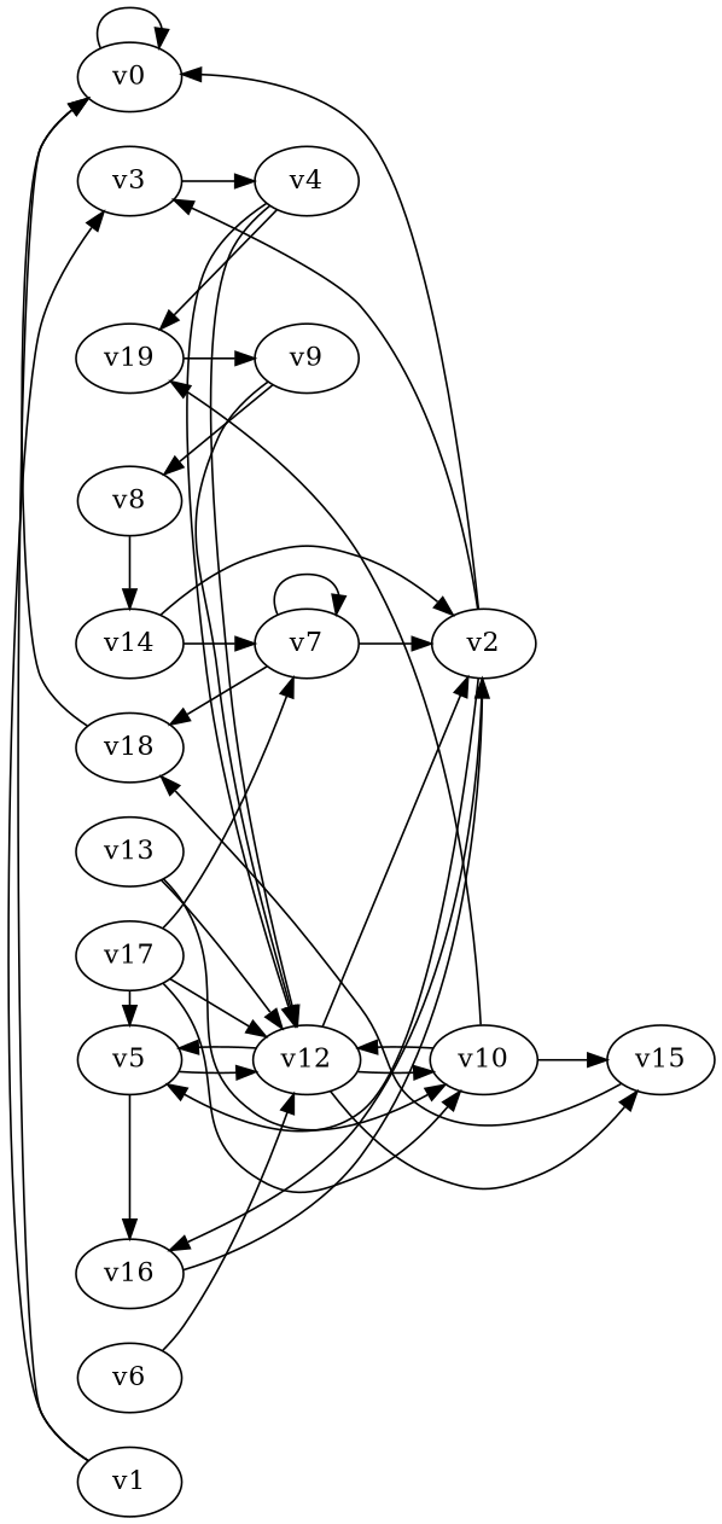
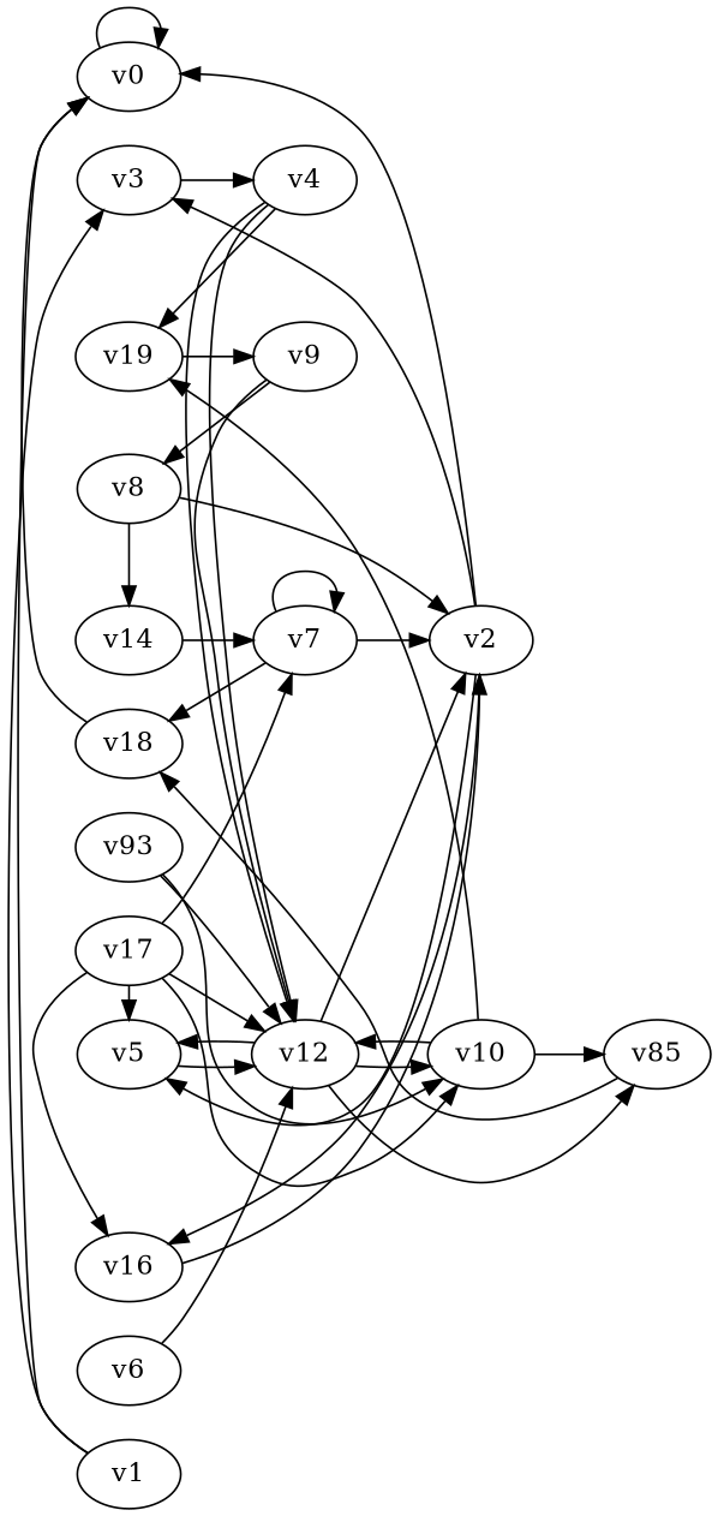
  digraph {
    rankdir=LR
    node [player=0]
    v0
    v1 [player=1]
    v3
    v4
    v2
    v5
    v16 [player=1]
    v12
    v19 [player=1]
    v10
-   v15 [player=1]
+   v15 [player=1 label=v85]
    v9
    v6
    v7
    v18 [player=1]
    v8 [player=1]
    v14
-   v13
+   v13 [label=v93]
    v17
    v0 -> v0 [constraint="time % 4 == 2"]
    v1 -> v0 [constraint="time % 5 == 1"]
    v1 -> v3 [constraint="time == 2"]
    v3 -> v4
    v4 -> v12 [constraint="time >= 11"]
    v4 -> v12 [constraint="time == 3"]
    v4 -> v19 [constraint="time % 4 == 2"]
    v2 -> v0 [constraint="time <= 19"]
    v2 -> v3 [constraint="time <= 21"]
    v2 -> v5 [constraint="time == 17"]
    v2 -> v16 [constraint="time >= 6"]
    v5 -> v12
    v16 -> v2 [constraint="time % 4 == 0"]
    v12 -> v2 [constraint="time >= 5"]
    v12 -> v5
    v12 -> v10
    v12 -> v15 [constraint="time >= 11"]
    v19 -> v9
    v10 -> v12
    v10 -> v19 [constraint="time >= 10"]
    v10 -> v15
    v15 -> v18 [constraint="time == 1"]
    v9 -> v12 [constraint="time == 17"]
    v9 -> v8 [constraint="time == 2"]
    v6 -> v12 [constraint="time == 7"]
    v7 -> v2
    v7 -> v7
    v7 -> v18 [constraint="time >= 7"]
    v18 -> v0 [constraint="(time >= 7) && (time <= 16)"]
-   v14 -> v2 [constraint="time % 2 == 0"]
+   v8 -> v2 [constraint="time % 2 == 0"]
    v8 -> v14 [constraint="time == 11"]
    v14 -> v7
    v13 -> v12 [constraint="time >= 12"]
    v13 -> v10 [constraint="time % 2 == 0"]
    v17 -> v5 [constraint="time <= 15"]
-   v5 -> v16 [constraint="time == 0"]
+   v17 -> v16 [constraint="time == 0"]
    v17 -> v12 [constraint="time == 18"]
    v17 -> v10 [constraint="time == 4"]
    v17 -> v7 [constraint="time % 3 == 2"]
  }
